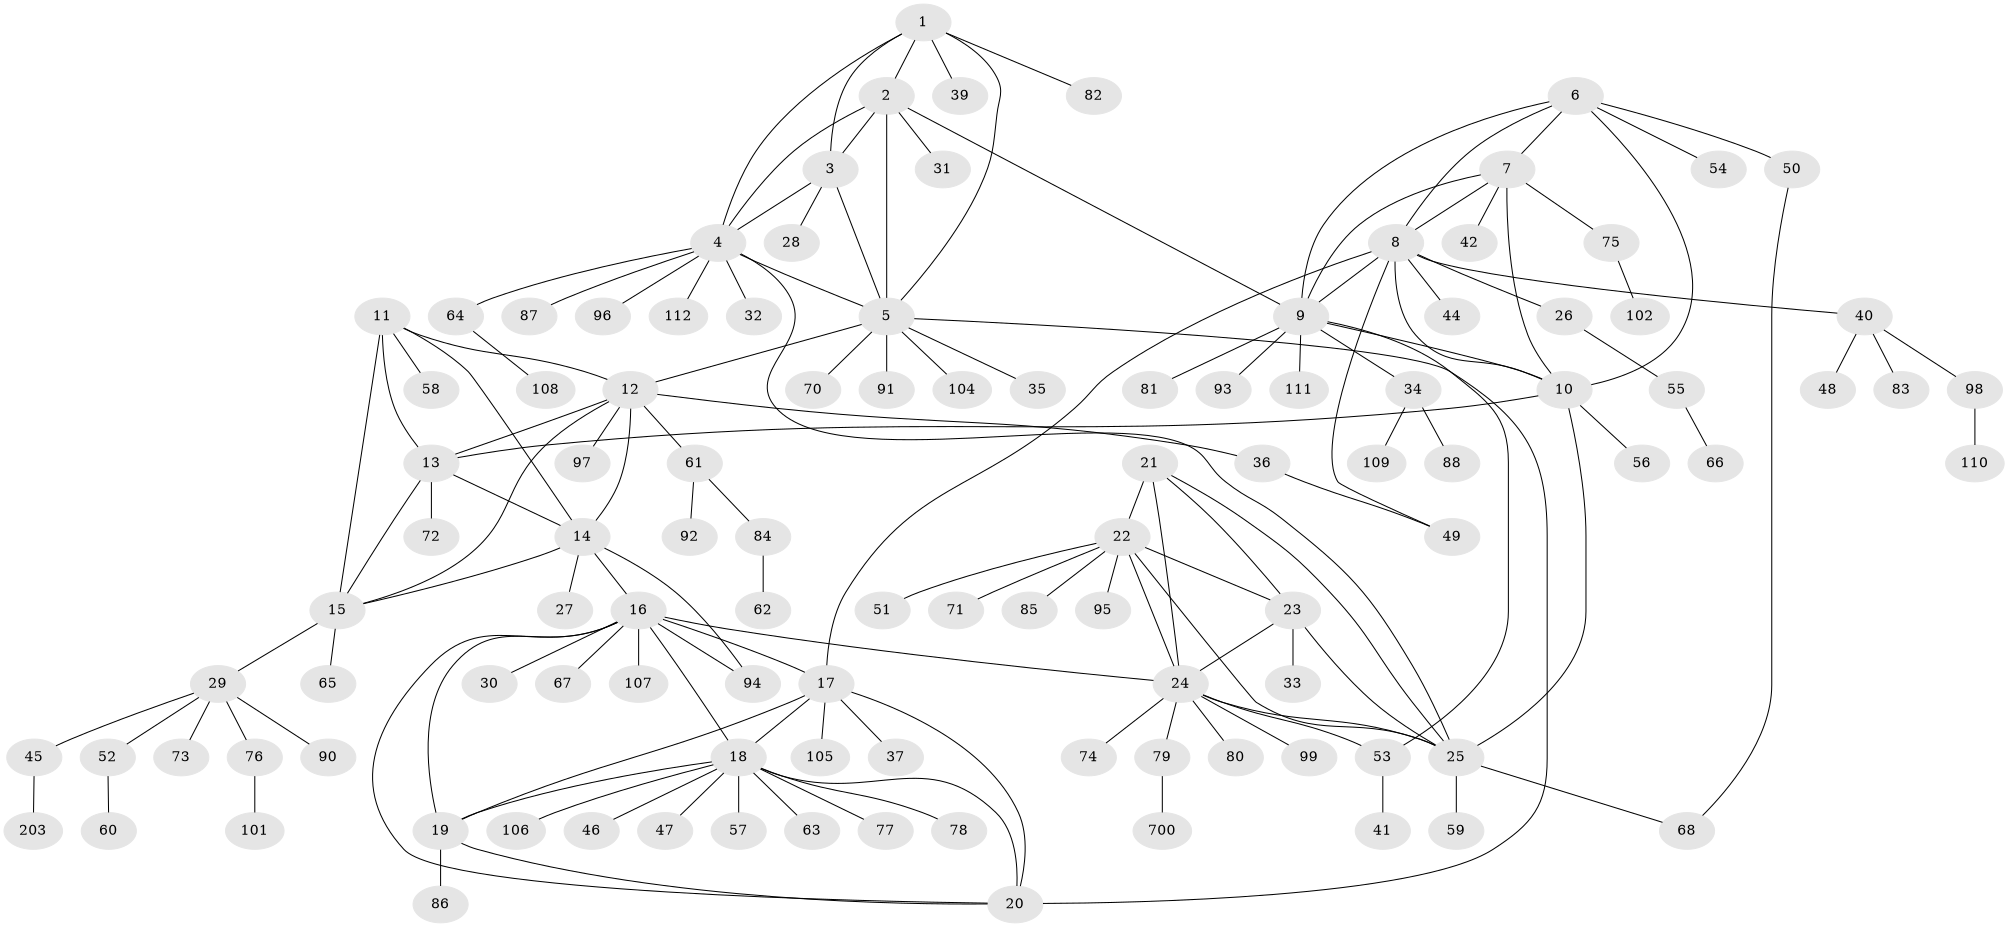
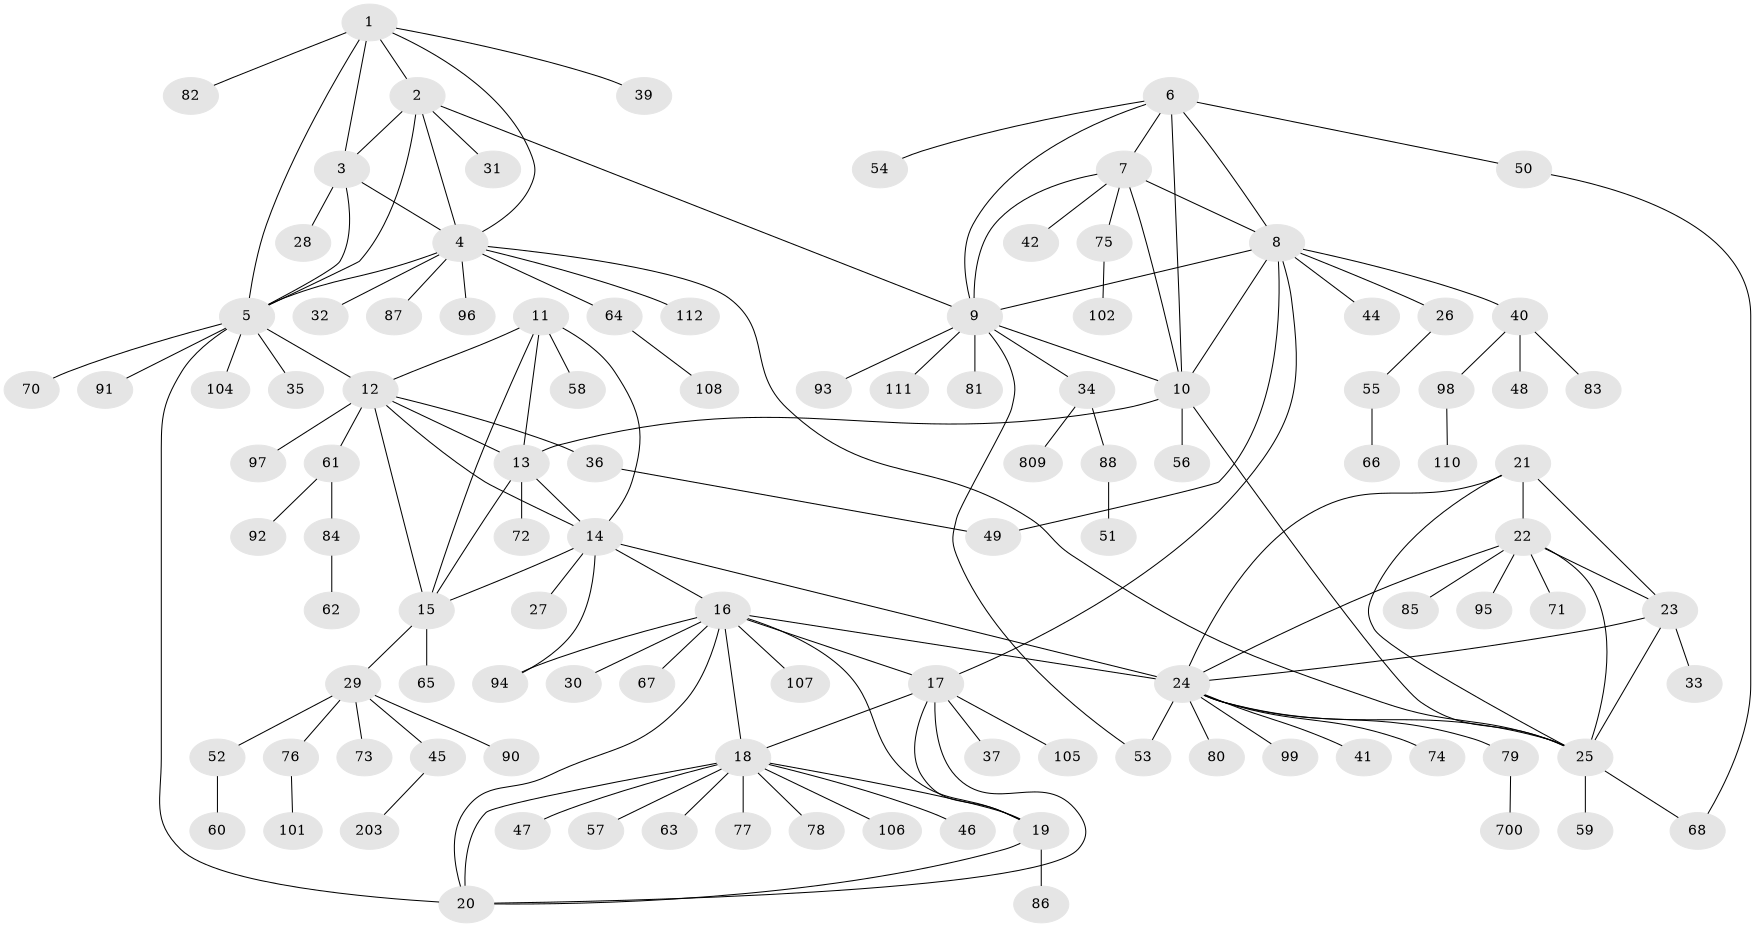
  graph {
    node [color=gray90 style=filled]
    1
    2
    3
    4
    5
    39
    82
    9
    31
    28
    25
    32
    64
    87
    96
    112
    12
    20
    35
    70
    91
    104
    10
    34
    53
    81
    93
    111
    59
    68
    108
    13
    14
    15
    36
    61
    97
    6
    7
    8
    50
    54
    42
    75
    44
    17
    26
    40
    49
    56
    102
    18
    19
    37
    105
    55
    48
    83
    98
    88
-   109
+   109 [label=809]
    72
    11
    58
    16
    24
    27
    94
    29
    65
    84
    92
    30
    67
    107
    41
    74
    79
    80
    99
    45
    52
    73
    76
    90
    46
    47
    57
    63
    77
    78
    106
    86
    21
    22
    23
    51
    71
    85
    95
    33
    n102 [label=700]
    66
    n104 [label=203]
    60
    101
    110
    62
    1 -- 2
    1 -- 3
    1 -- 4
    1 -- 5
    1 -- 39
    1 -- 82
    2 -- 3
    2 -- 4
    2 -- 5
    2 -- 9
    2 -- 31
    3 -- 4
    3 -- 5
    3 -- 28
    4 -- 5
    4 -- 25
    4 -- 32
    4 -- 64
    4 -- 87
    4 -- 96
    4 -- 112
    5 -- 12
    5 -- 20
    5 -- 35
    5 -- 70
    5 -- 91
    5 -- 104
    9 -- 10
    9 -- 34
    9 -- 53
    9 -- 81
    9 -- 93
    9 -- 111
    25 -- 59
    25 -- 68
    64 -- 108
    12 -- 13
    12 -- 14
    12 -- 15
    12 -- 36
    12 -- 61
    12 -- 97
    10 -- 25
    10 -- 13
    10 -- 56
    34 -- 88
    34 -- 109
    13 -- 14
    13 -- 15
    13 -- 72
    14 -- 15
    14 -- 16
+   14 -- 24
    14 -- 27
    14 -- 94
    15 -- 29
    15 -- 65
    36 -- 49
    61 -- 84
    61 -- 92
    6 -- 9
    6 -- 10
    6 -- 7
    6 -- 8
    6 -- 50
    6 -- 54
    7 -- 9
    7 -- 10
    7 -- 8
    7 -- 42
    7 -- 75
    8 -- 9
    8 -- 10
    8 -- 44
    8 -- 17
    8 -- 26
    8 -- 40
    8 -- 49
    50 -- 68
    75 -- 102
    17 -- 20
    17 -- 18
    17 -- 19
    17 -- 37
    17 -- 105
    26 -- 55
    40 -- 48
    40 -- 83
    40 -- 98
    18 -- 20
    18 -- 19
    18 -- 46
    18 -- 47
    18 -- 57
    18 -- 63
    18 -- 77
    18 -- 78
    18 -- 106
    19 -- 20
    19 -- 86
    55 -- 66
    98 -- 110
    11 -- 12
    11 -- 13
    11 -- 14
    11 -- 15
    11 -- 58
    16 -- 20
    16 -- 17
    16 -- 18
    16 -- 19
    16 -- 24
    16 -- 94
    16 -- 30
    16 -- 67
    16 -- 107
    24 -- 25
    24 -- 53
-   53 -- 41
+   24 -- 41
    24 -- 74
    24 -- 79
    24 -- 80
    24 -- 99
    29 -- 45
    29 -- 52
    29 -- 73
    29 -- 76
    29 -- 90
    84 -- 62
    79 -- n102
    45 -- n104
    52 -- 60
    76 -- 101
    21 -- 25
    21 -- 24
    21 -- 22
    21 -- 23
    22 -- 25
    22 -- 24
    22 -- 23
-   22 -- 51
+   88 -- 51
    22 -- 71
    22 -- 85
    22 -- 95
    23 -- 25
    23 -- 24
    23 -- 33
  }
